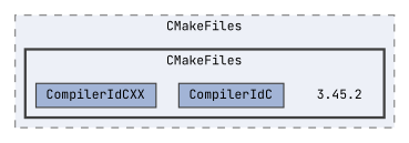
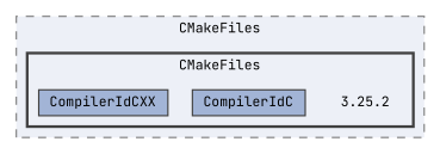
  digraph {
    compound=true
    fontname="JetBrains Mono"
    node [fontname="JetBrains Mono" fontsize=10 shape=box color=grey25 fillcolor="#a2b4d6" style=filled]
-   n1 [height=0.2 label="3.45.2" shape=plaintext width=0.4 color="" fillcolor="" style=""]
+   n1 [height=0.2 label="3.25.2" shape=plaintext width=0.4 color="" fillcolor="" style=""]
    n2 [height=0.2 label=CompilerIdC width=0.4]
    n3 [height=0.2 label=CompilerIdCXX width=0.4]
    subgraph cluster_1 {
      bgcolor="#edf0f7"
      fontsize=10
      label=CMakeFiles
      pencolor=grey50
      style="filled,dashed"
      subgraph cluster_2 {
        bgcolor="#edf0f7"
        fontsize=10
        pencolor=grey25
        style="filled,bold"
        n1
        n2
        n3
      }
    }
  }
